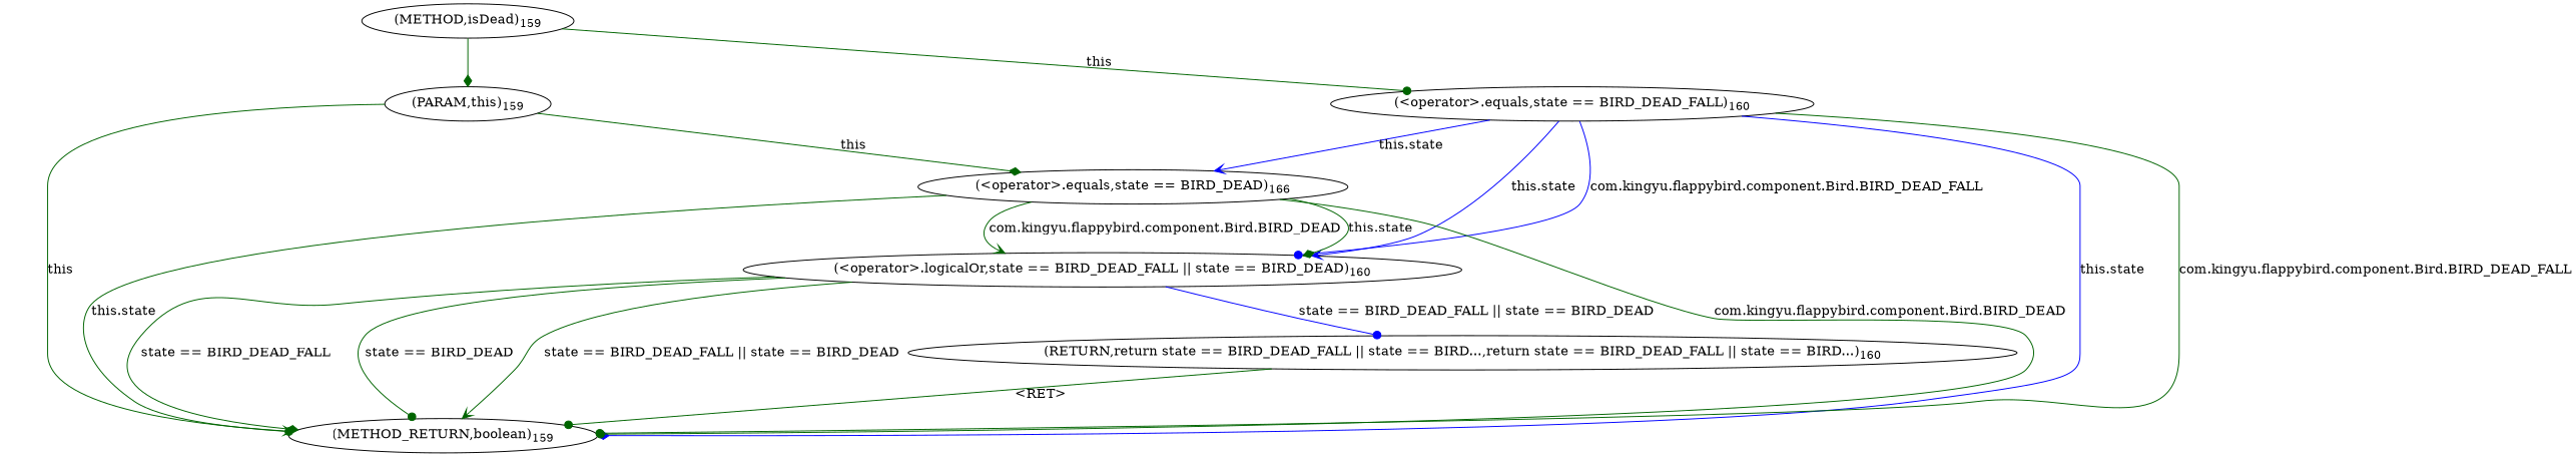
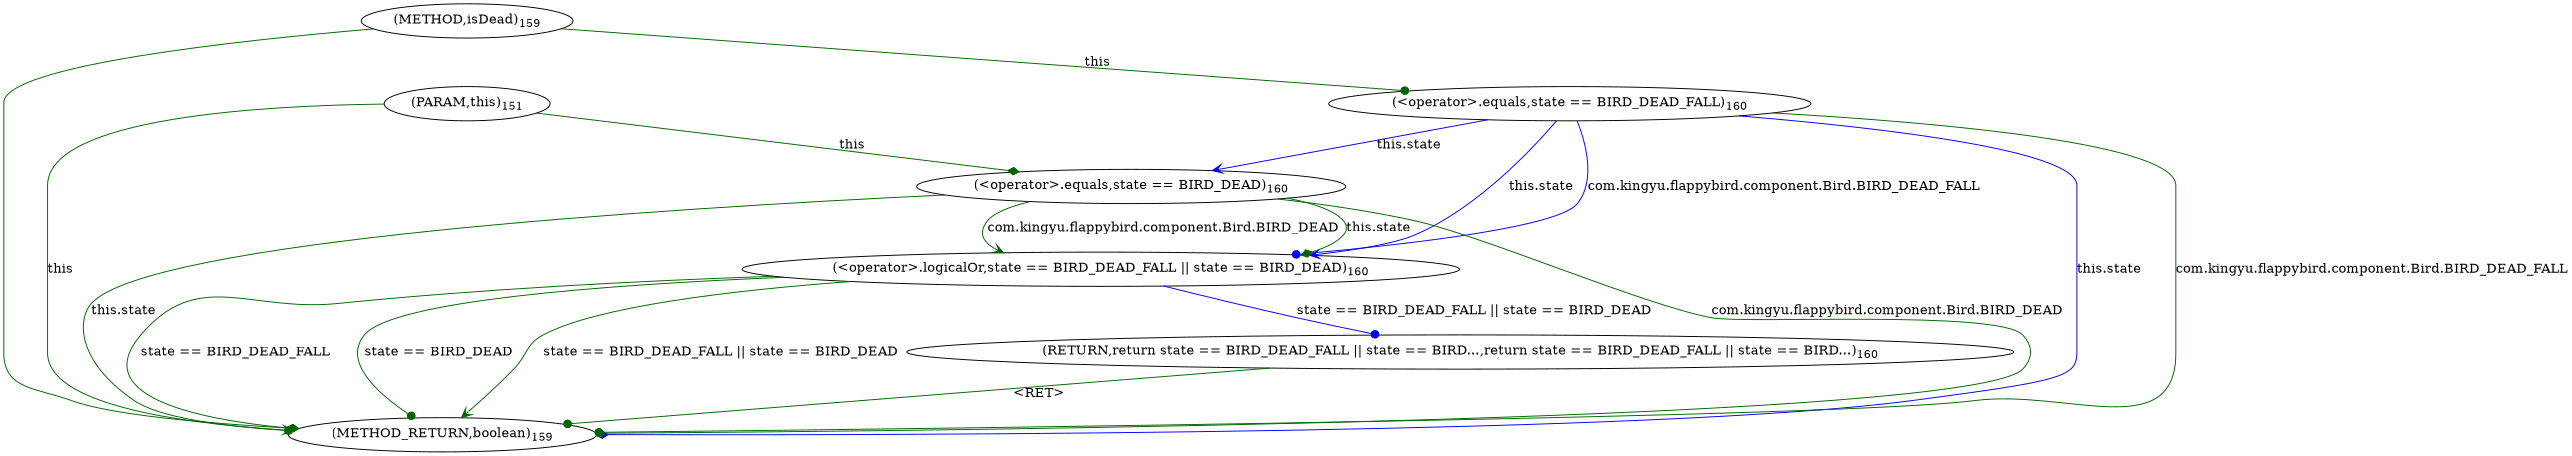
  digraph {
    edge [arrowhead=dot color=darkgreen]
    n1 [label=<(METHOD,isDead)<SUB>159</SUB>>]
-   n2 [label=<(PARAM,this)<SUB>159</SUB>>]
+   n2 [label=<(PARAM,this)<SUB>151</SUB>>]
    n3 [label=<(&lt;operator&gt;.equals,state == BIRD_DEAD_FALL)<SUB>160</SUB>>]
    n4 [label=<(METHOD_RETURN,boolean)<SUB>159</SUB>>]
-   n5 [label=<(&lt;operator&gt;.equals,state == BIRD_DEAD)<SUB>166</SUB>>]
+   n5 [label=<(&lt;operator&gt;.equals,state == BIRD_DEAD)<SUB>160</SUB>>]
    n6 [label=<(&lt;operator&gt;.logicalOr,state == BIRD_DEAD_FALL || state == BIRD_DEAD)<SUB>160</SUB>>]
    n7 [label=<(RETURN,return state == BIRD_DEAD_FALL || state == BIRD...,return state == BIRD_DEAD_FALL || state == BIRD...)<SUB>160</SUB>>]
-   n1 -> n2 [arrowhead=diamond]
+   n1 -> n4 [arrowhead=diamond]
    n1 -> n3 [label=this]
    n2 -> n4 [arrowhead=vee label=this]
    n2 -> n5 [arrowhead=diamond label=this]
    n3 -> n4 [arrowhead=diamond color=blue label="this.state"]
    n3 -> n4 [label="com.kingyu.flappybird.component.Bird.BIRD_DEAD_FALL"]
    n3 -> n5 [arrowhead=vee color=blue label="this.state"]
    n3 -> n6 [arrowhead=vee color=blue label="this.state"]
    n3 -> n6 [color=blue label="com.kingyu.flappybird.component.Bird.BIRD_DEAD_FALL"]
    n5 -> n4 [label="this.state"]
    n5 -> n4 [label="com.kingyu.flappybird.component.Bird.BIRD_DEAD"]
    n5 -> n6 [arrowhead=diamond label="this.state"]
    n5 -> n6 [arrowhead=vee label="com.kingyu.flappybird.component.Bird.BIRD_DEAD"]
    n6 -> n4 [arrowhead=diamond label="state == BIRD_DEAD_FALL"]
    n6 -> n4 [label="state == BIRD_DEAD"]
    n6 -> n4 [arrowhead=vee label="state == BIRD_DEAD_FALL || state == BIRD_DEAD"]
    n6 -> n7 [color=blue label="state == BIRD_DEAD_FALL || state == BIRD_DEAD"]
    n7 -> n4 [label="&lt;RET&gt;"]
  }
